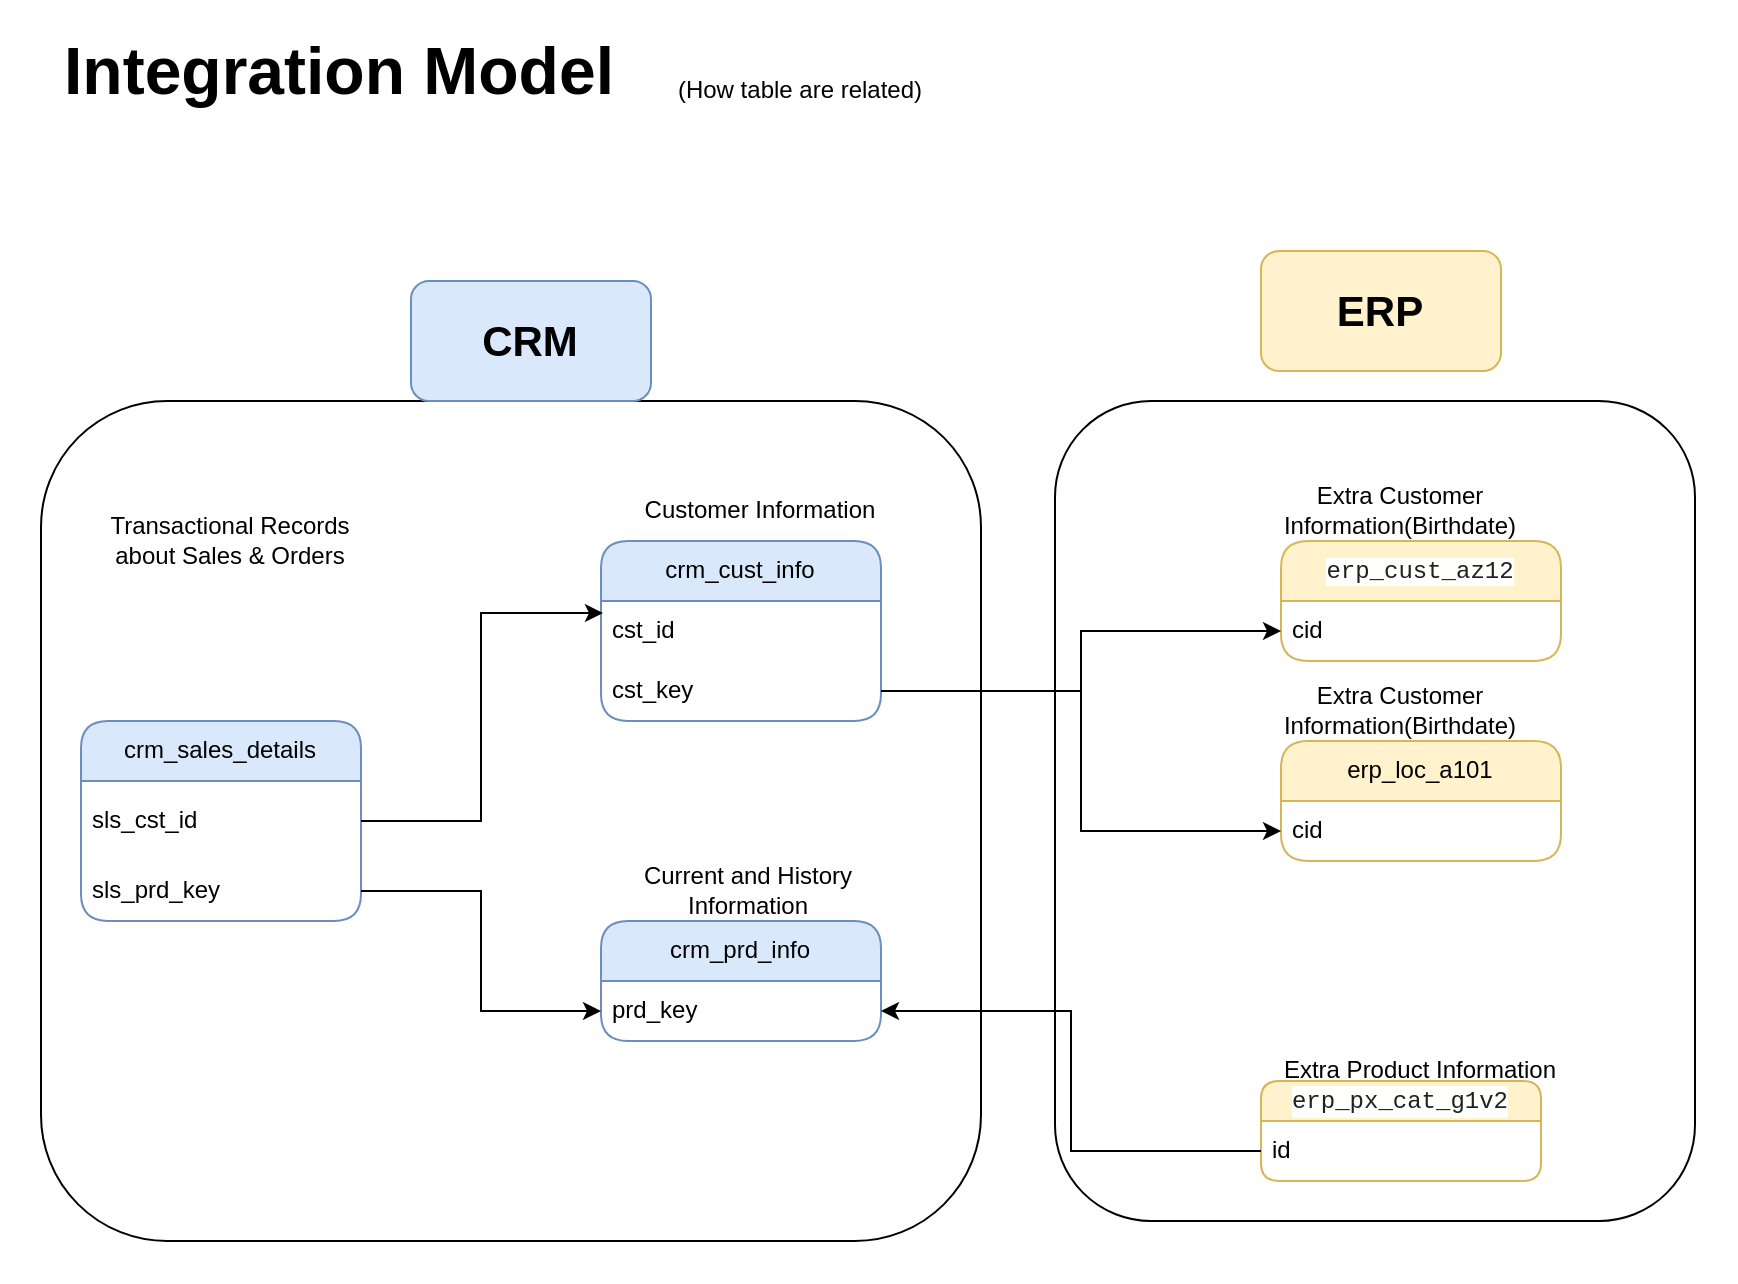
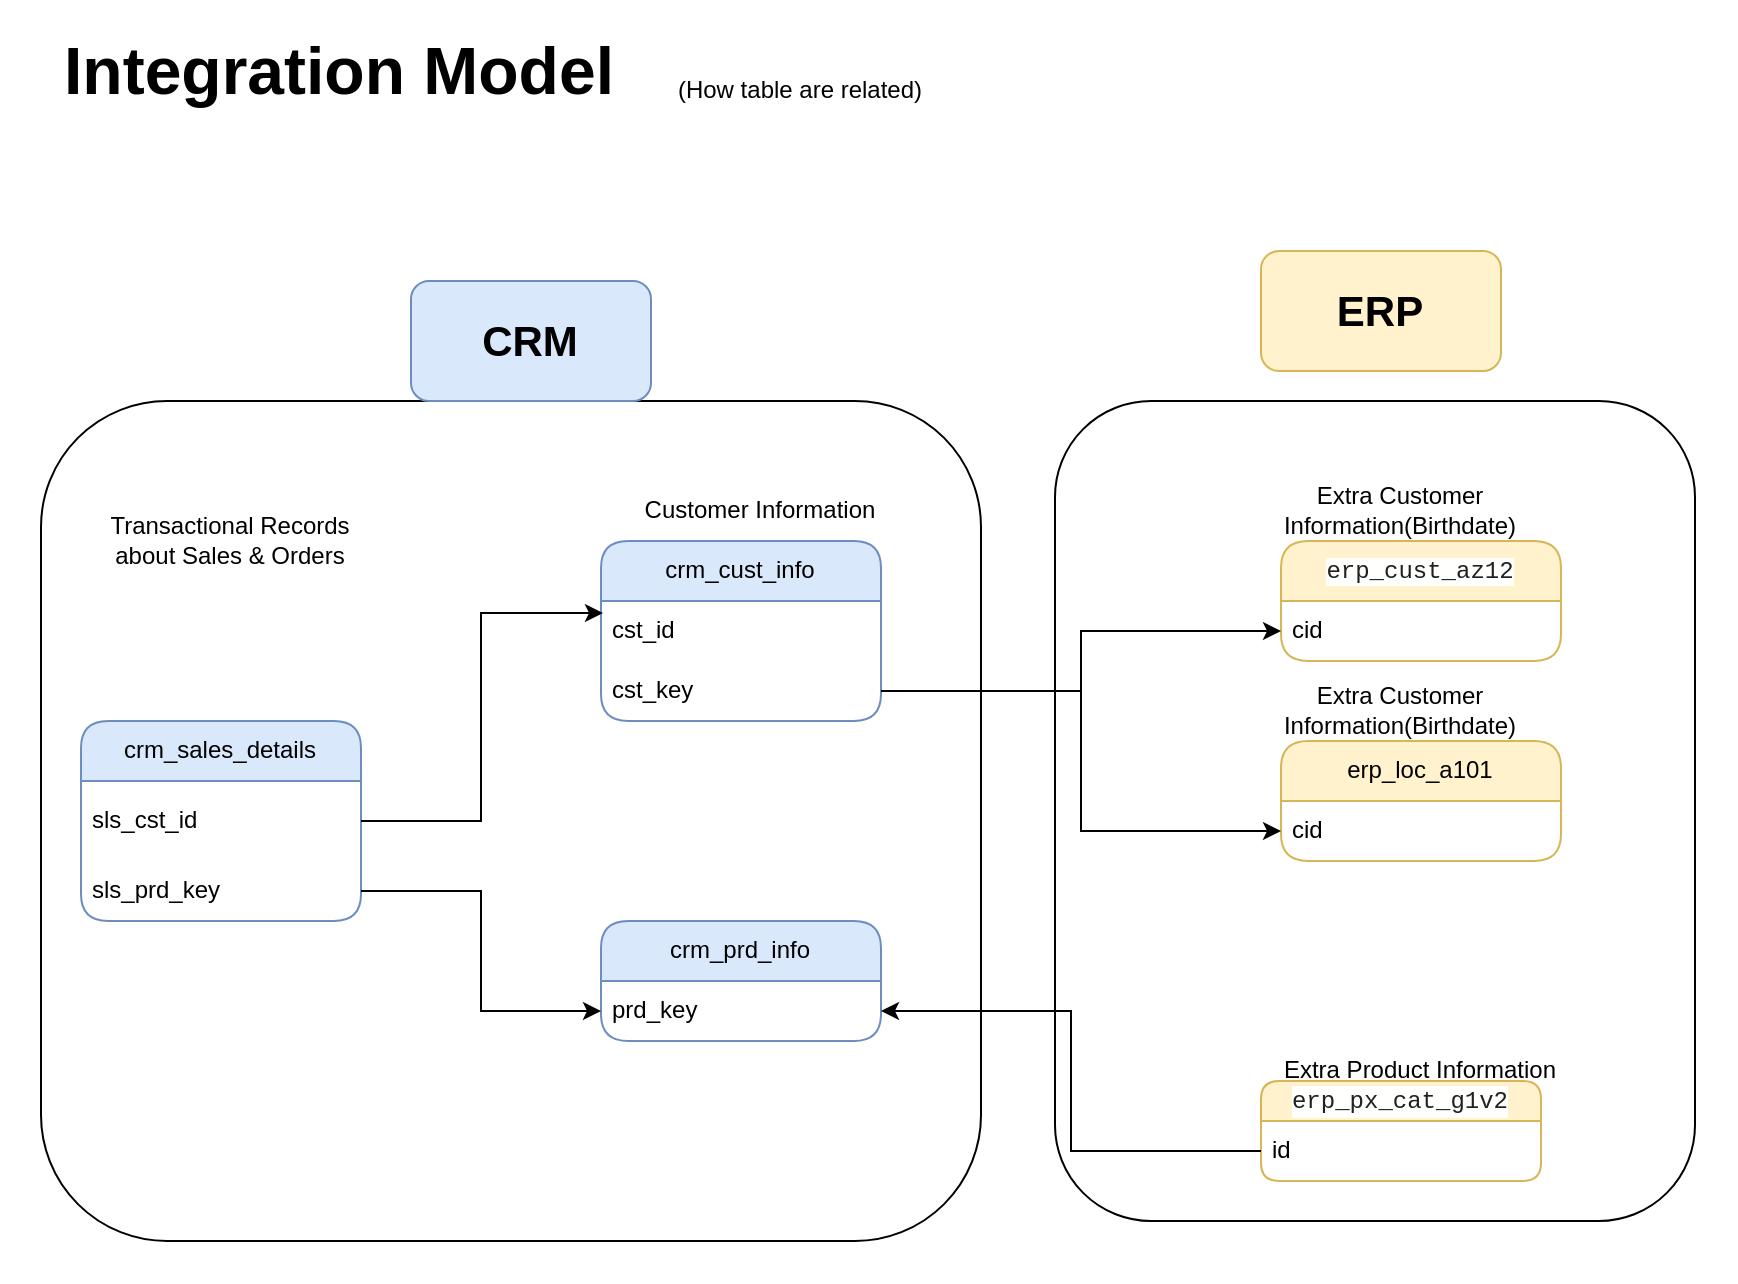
  <mxCell id="0" />
  <mxCell id="1" parent="0" />
  <mxCell id="2" value="crm_cust_info" style="swimlane;fontStyle=0;childLayout=stackLayout;horizontal=1;startSize=30;horizontalStack=0;resizeParent=1;resizeParentMax=0;resizeLast=0;collapsible=1;marginBottom=0;whiteSpace=wrap;html=1;rounded=1;gradientDirection=south;fillColor=#dae8fc;strokeColor=#6c8ebf;" parent="1" vertex="1"><mxGeometry x="300" y="270" width="140" height="90" as="geometry" /></mxCell>
  <mxCell id="3" value="cst_id" style="text;strokeColor=none;fillColor=none;align=left;verticalAlign=middle;spacingLeft=4;spacingRight=4;overflow=hidden;points=[[0,0.5],[1,0.5]];portConstraint=eastwest;rotatable=0;whiteSpace=wrap;html=1;" parent="2" vertex="1"><mxGeometry y="30" width="140" height="30" as="geometry" /></mxCell>
  <mxCell id="4" value="cst_key" style="text;strokeColor=none;fillColor=none;align=left;verticalAlign=middle;spacingLeft=4;spacingRight=4;overflow=hidden;points=[[0,0.5],[1,0.5]];portConstraint=eastwest;rotatable=0;whiteSpace=wrap;html=1;" parent="2" vertex="1"><mxGeometry y="60" width="140" height="30" as="geometry" /></mxCell>
  <mxCell id="5" value="Item 3" style="text;strokeColor=none;fillColor=none;align=left;verticalAlign=middle;spacingLeft=4;spacingRight=4;overflow=hidden;points=[[0,0.5],[1,0.5]];portConstraint=eastwest;rotatable=0;whiteSpace=wrap;html=1;" parent="2" vertex="1"><mxGeometry y="90" width="140" as="geometry" /></mxCell>
  <mxCell id="6" value="crm_prd_info" style="swimlane;fontStyle=0;childLayout=stackLayout;horizontal=1;startSize=30;horizontalStack=0;resizeParent=1;resizeParentMax=0;resizeLast=0;collapsible=1;marginBottom=0;whiteSpace=wrap;html=1;rounded=1;gradientDirection=south;fillColor=#dae8fc;strokeColor=#6c8ebf;" parent="1" vertex="1"><mxGeometry x="300" y="460" width="140" height="60" as="geometry" /></mxCell>
  <mxCell id="7" value="prd_key" style="text;strokeColor=none;fillColor=none;align=left;verticalAlign=middle;spacingLeft=4;spacingRight=4;overflow=hidden;points=[[0,0.5],[1,0.5]];portConstraint=eastwest;rotatable=0;whiteSpace=wrap;html=1;" parent="6" vertex="1"><mxGeometry y="30" width="140" height="30" as="geometry" /></mxCell>
  <mxCell id="8" value="Item 3" style="text;strokeColor=none;fillColor=none;align=left;verticalAlign=middle;spacingLeft=4;spacingRight=4;overflow=hidden;points=[[0,0.5],[1,0.5]];portConstraint=eastwest;rotatable=0;whiteSpace=wrap;html=1;" parent="6" vertex="1"><mxGeometry y="60" width="140" as="geometry" /></mxCell>
  <mxCell id="9" value="crm_sales_details" style="swimlane;fontStyle=0;childLayout=stackLayout;horizontal=1;startSize=30;horizontalStack=0;resizeParent=1;resizeParentMax=0;resizeLast=0;collapsible=1;marginBottom=0;whiteSpace=wrap;html=1;rounded=1;gradientDirection=south;fillColor=#dae8fc;strokeColor=#6c8ebf;" parent="1" vertex="1"><mxGeometry x="40" y="360" width="140" height="100" as="geometry" /></mxCell>
  <mxCell id="10" value="sls_cst_id" style="text;strokeColor=none;fillColor=none;align=left;verticalAlign=middle;spacingLeft=4;spacingRight=4;overflow=hidden;points=[[0,0.5],[1,0.5]];portConstraint=eastwest;rotatable=0;whiteSpace=wrap;html=1;" parent="9" vertex="1"><mxGeometry y="30" width="140" height="40" as="geometry" /></mxCell>
  <mxCell id="11" value="sls_prd_key" style="text;strokeColor=none;fillColor=none;align=left;verticalAlign=middle;spacingLeft=4;spacingRight=4;overflow=hidden;points=[[0,0.5],[1,0.5]];portConstraint=eastwest;rotatable=0;whiteSpace=wrap;html=1;" parent="9" vertex="1"><mxGeometry y="70" width="140" height="30" as="geometry" /></mxCell>
  <mxCell id="12" value="Item 3" style="text;strokeColor=none;fillColor=none;align=left;verticalAlign=middle;spacingLeft=4;spacingRight=4;overflow=hidden;points=[[0,0.5],[1,0.5]];portConstraint=eastwest;rotatable=0;whiteSpace=wrap;html=1;" parent="9" vertex="1"><mxGeometry y="100" width="140" as="geometry" /></mxCell>
  <mxCell id="13" value="&lt;span style=&quot;color: rgb(33, 33, 33); font-family: Consolas, &amp;quot;Courier New&amp;quot;, monospace; text-align: left; white-space: pre; background-color: rgb(255, 255, 254);&quot;&gt;erp_cust_az12&lt;/span&gt;" style="swimlane;fontStyle=0;childLayout=stackLayout;horizontal=1;startSize=30;horizontalStack=0;resizeParent=1;resizeParentMax=0;resizeLast=0;collapsible=1;marginBottom=0;whiteSpace=wrap;html=1;rounded=1;gradientDirection=south;fillColor=#fff2cc;strokeColor=#d6b656;" parent="1" vertex="1"><mxGeometry x="640" y="270" width="140" height="60" as="geometry" /></mxCell>
  <mxCell id="14" value="cid" style="text;strokeColor=none;fillColor=none;align=left;verticalAlign=middle;spacingLeft=4;spacingRight=4;overflow=hidden;points=[[0,0.5],[1,0.5]];portConstraint=eastwest;rotatable=0;whiteSpace=wrap;html=1;" parent="13" vertex="1"><mxGeometry y="30" width="140" height="30" as="geometry" /></mxCell>
  <mxCell id="15" value="Item 3" style="text;strokeColor=none;fillColor=none;align=left;verticalAlign=middle;spacingLeft=4;spacingRight=4;overflow=hidden;points=[[0,0.5],[1,0.5]];portConstraint=eastwest;rotatable=0;whiteSpace=wrap;html=1;" parent="13" vertex="1"><mxGeometry y="60" width="140" as="geometry" /></mxCell>
  <mxCell id="16" value="erp_loc_a101" style="swimlane;fontStyle=0;childLayout=stackLayout;horizontal=1;startSize=30;horizontalStack=0;resizeParent=1;resizeParentMax=0;resizeLast=0;collapsible=1;marginBottom=0;whiteSpace=wrap;html=1;rounded=1;gradientDirection=south;fillColor=#fff2cc;strokeColor=#d6b656;" parent="1" vertex="1"><mxGeometry x="640" y="370" width="140" height="60" as="geometry" /></mxCell>
  <mxCell id="17" value="cid" style="text;strokeColor=none;fillColor=none;align=left;verticalAlign=middle;spacingLeft=4;spacingRight=4;overflow=hidden;points=[[0,0.5],[1,0.5]];portConstraint=eastwest;rotatable=0;whiteSpace=wrap;html=1;" parent="16" vertex="1"><mxGeometry y="30" width="140" height="30" as="geometry" /></mxCell>
  <mxCell id="18" value="Item 3" style="text;strokeColor=none;fillColor=none;align=left;verticalAlign=middle;spacingLeft=4;spacingRight=4;overflow=hidden;points=[[0,0.5],[1,0.5]];portConstraint=eastwest;rotatable=0;whiteSpace=wrap;html=1;" parent="16" vertex="1"><mxGeometry y="60" width="140" as="geometry" /></mxCell>
  <mxCell id="19" value="&lt;div style=&quot;color: rgb(33, 33, 33); background-color: rgb(255, 255, 254); font-family: Consolas, &amp;quot;Courier New&amp;quot;, monospace; line-height: 16px; white-space: pre;&quot;&gt;erp_px_cat_g1v2&lt;/div&gt;" style="swimlane;fontStyle=0;childLayout=stackLayout;horizontal=1;startSize=20;horizontalStack=0;resizeParent=1;resizeParentMax=0;resizeLast=0;collapsible=1;marginBottom=0;whiteSpace=wrap;html=1;rounded=1;gradientDirection=south;fillColor=#fff2cc;strokeColor=#d6b656;" parent="1" vertex="1"><mxGeometry x="630" y="540" width="140" height="50" as="geometry" /></mxCell>
  <mxCell id="20" value="id" style="text;strokeColor=none;fillColor=none;align=left;verticalAlign=middle;spacingLeft=4;spacingRight=4;overflow=hidden;points=[[0,0.5],[1,0.5]];portConstraint=eastwest;rotatable=0;whiteSpace=wrap;html=1;" parent="19" vertex="1"><mxGeometry y="20" width="140" height="30" as="geometry" /></mxCell>
  <mxCell id="21" value="Item 3" style="text;strokeColor=none;fillColor=none;align=left;verticalAlign=middle;spacingLeft=4;spacingRight=4;overflow=hidden;points=[[0,0.5],[1,0.5]];portConstraint=eastwest;rotatable=0;whiteSpace=wrap;html=1;" parent="19" vertex="1"><mxGeometry y="50" width="140" as="geometry" /></mxCell>
  <mxCell id="22" style="edgeStyle=orthogonalEdgeStyle;rounded=0;orthogonalLoop=1;jettySize=auto;html=1;exitX=1;exitY=0.5;exitDx=0;exitDy=0;entryX=0.007;entryY=0.2;entryDx=0;entryDy=0;entryPerimeter=0;" parent="1" source="10" target="3" edge="1"><mxGeometry relative="1" as="geometry" /></mxCell>
  <mxCell id="23" style="edgeStyle=orthogonalEdgeStyle;rounded=0;orthogonalLoop=1;jettySize=auto;html=1;entryX=0;entryY=0.5;entryDx=0;entryDy=0;" parent="1" source="11" target="7" edge="1"><mxGeometry relative="1" as="geometry" /></mxCell>
  <mxCell id="24" style="edgeStyle=orthogonalEdgeStyle;rounded=0;orthogonalLoop=1;jettySize=auto;html=1;entryX=0;entryY=0.5;entryDx=0;entryDy=0;" parent="1" source="4" target="14" edge="1"><mxGeometry relative="1" as="geometry" /></mxCell>
  <mxCell id="25" style="edgeStyle=orthogonalEdgeStyle;rounded=0;orthogonalLoop=1;jettySize=auto;html=1;exitX=1;exitY=0.5;exitDx=0;exitDy=0;entryX=0;entryY=0.5;entryDx=0;entryDy=0;" parent="1" source="4" target="17" edge="1"><mxGeometry relative="1" as="geometry" /></mxCell>
  <mxCell id="26" style="edgeStyle=orthogonalEdgeStyle;rounded=0;orthogonalLoop=1;jettySize=auto;html=1;exitX=0;exitY=0.5;exitDx=0;exitDy=0;" parent="1" source="20" target="7" edge="1"><mxGeometry relative="1" as="geometry" /></mxCell>
  <mxCell id="27" value="Customer Information" style="text;html=1;align=center;verticalAlign=middle;whiteSpace=wrap;rounded=0;" parent="1" vertex="1"><mxGeometry x="320" y="240" width="120" height="30" as="geometry" /></mxCell>
- <mxCell id="28" value="Current and History Information" style="text;html=1;align=center;verticalAlign=middle;whiteSpace=wrap;rounded=0;" parent="1" vertex="1"><mxGeometry x="314" y="430" width="120" height="30" as="geometry" /></mxCell>
  <mxCell id="29" value="Transactional Records about Sales &amp;amp; Orders" style="text;html=1;align=center;verticalAlign=middle;whiteSpace=wrap;rounded=0;" parent="1" vertex="1"><mxGeometry x="40" y="255" width="150" height="30" as="geometry" /></mxCell>
  <mxCell id="30" value="Extra Product Information" style="text;html=1;align=center;verticalAlign=middle;whiteSpace=wrap;rounded=0;" parent="1" vertex="1"><mxGeometry x="625" y="520" width="170" height="30" as="geometry" /></mxCell>
  <mxCell id="31" value="Extra Customer Information(Birthdate)" style="text;html=1;align=center;verticalAlign=middle;whiteSpace=wrap;rounded=0;" parent="1" vertex="1"><mxGeometry x="640" y="340" width="120" height="30" as="geometry" /></mxCell>
  <mxCell id="32" value="Extra Customer Information(Birthdate)" style="text;html=1;align=center;verticalAlign=middle;whiteSpace=wrap;rounded=0;" parent="1" vertex="1"><mxGeometry x="640" y="240" width="120" height="30" as="geometry" /></mxCell>
  <mxCell id="33" value="&lt;b&gt;&lt;font style=&quot;font-size: 33px;&quot;&gt;Integration Model&lt;/font&gt;&lt;/b&gt;" style="text;html=1;align=left;verticalAlign=middle;whiteSpace=wrap;rounded=0;" parent="1" vertex="1"><mxGeometry x="30" y="20" width="360" height="30" as="geometry" /></mxCell>
  <mxCell id="34" value="(How table are related)" style="text;html=1;align=center;verticalAlign=middle;whiteSpace=wrap;rounded=0;" parent="1" vertex="1"><mxGeometry x="330" y="30" width="140" height="30" as="geometry" /></mxCell>
  <mxCell id="35" value="" style="rounded=1;whiteSpace=wrap;html=1;fillColor=none;" parent="1" vertex="1"><mxGeometry y="200" width="470" height="420" as="geometry" x="20" /></mxCell>
  <mxCell id="36" value="&lt;b&gt;&lt;font style=&quot;font-size: 21px;&quot;&gt;CRM&lt;/font&gt;&lt;/b&gt;" style="rounded=1;whiteSpace=wrap;html=1;fillColor=#dae8fc;strokeColor=#6c8ebf;" parent="1" vertex="1"><mxGeometry x="205" y="140" width="120" height="60" as="geometry" /></mxCell>
  <mxCell id="37" value="" style="rounded=1;whiteSpace=wrap;html=1;fillColor=none;" parent="1" vertex="1"><mxGeometry x="527" y="200" width="320" height="410" as="geometry" /></mxCell>
  <mxCell id="38" value="&lt;b&gt;&lt;font style=&quot;font-size: 21px;&quot;&gt;ERP&lt;/font&gt;&lt;/b&gt;" style="rounded=1;whiteSpace=wrap;html=1;fillColor=#fff2cc;strokeColor=#d6b656;" parent="1" vertex="1"><mxGeometry x="630" y="125" width="120" height="60" as="geometry" /></mxCell>
